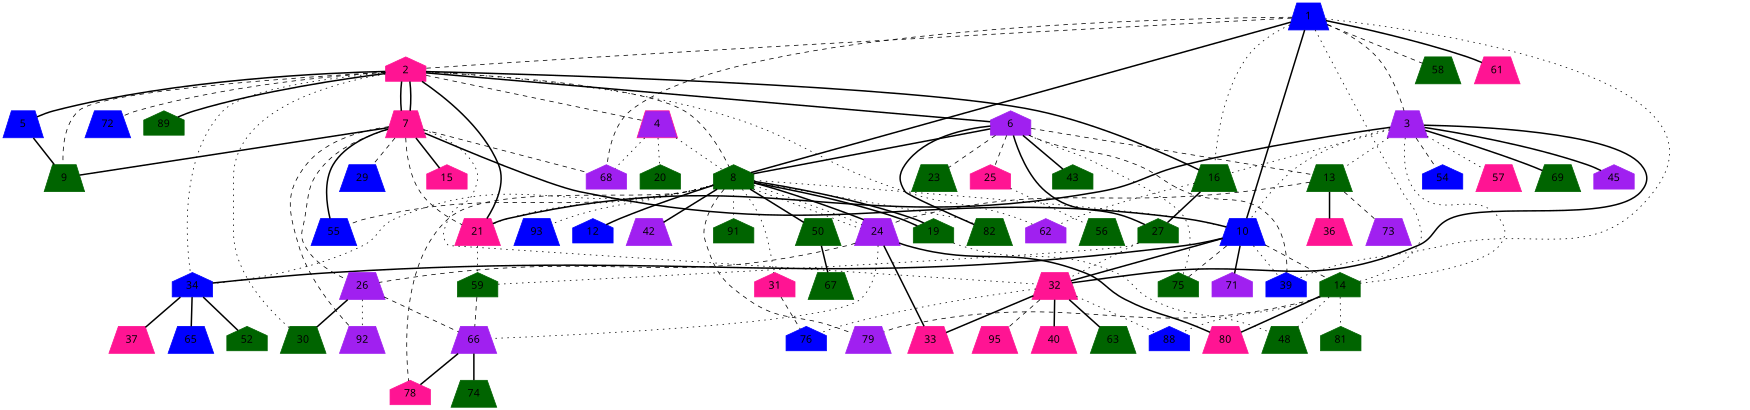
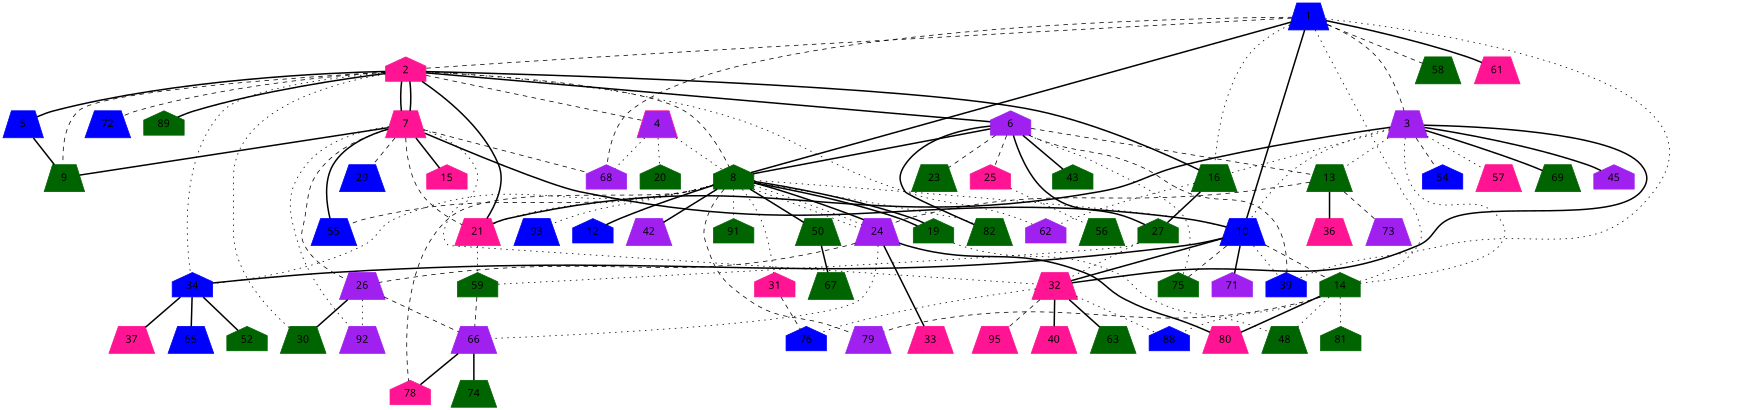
  graph {
    fontname="Noto Sans"
    node [color=darkgreen fontname="Noto Sans" shape=trapezium style=filled]
    edge [fontname="Noto Sans" style=bold]
    1 [color=blue super="+64"]
    2 [color=deeppink shape=house super="+87"]
    3 [color=purple super="+17"]
    8 [shape=house super="+18"]
    10 [color=blue super="+11"]
    14 [shape=house super="+51"]
    16 [super="+49"]
    39 [color=blue shape=house]
    58
    61 [color=deeppink]
    68 [color=purple shape=house super="+70"]
    4 [color=deeppink fillcolor=purple]
    5 [color=blue super="+38"]
    6 [color=purple shape=house super="+85"]
    7 [color=deeppink super="+22"]
    9
    21 [color=deeppink super="+44"]
    30
    34 [color=blue shape=house super="+47"]
    72 [color=blue]
    89 [shape=house]
    62 [color=purple shape=house]
    13 [super="+86"]
    32 [color=deeppink super="+53"]
    45 [color=purple shape=house]
    54 [color=blue shape=house]
    57 [color=deeppink]
    69
    82 [super="+94"]
    55 [color=blue]
    12 [color=blue shape=house]
    19 [shape=house]
    24 [color=purple super="+28"]
    31 [color=deeppink shape=house]
    42 [color=purple]
    50
    78 [color=deeppink shape=house]
    79 [color=purple]
    91 [shape=house]
    93 [color=blue]
    75 [shape=house]
    71 [color=purple shape=house]
    48 [super="+90"]
    80 [color=deeppink]
    81 [shape=house]
    88 [color=blue shape=house]
    27 [shape=house]
    20 [shape=house]
    23
    25 [color=deeppink shape=house]
    43 [shape=house]
    15 [color=deeppink shape=house super="+46"]
    26 [color=purple super="+41"]
    29 [color=blue]
    92 [color=purple]
    59 [shape=house]
    37 [color=deeppink]
    52 [shape=house]
    65 [color=blue]
    36 [color=deeppink]
    73 [color=purple]
    33 [color=deeppink super="+60"]
    76 [color=blue shape=house]
    40 [color=deeppink]
    63
    95 [color=deeppink]
    56 [super="+84"]
    66 [color=purple super="+77"]
    67
    74
    1 -- 2 [style=dashed]
    1 -- 3 [style=dashed]
    1 -- 8
    1 -- 10
    1 -- 14 [style=dotted]
    1 -- 16 [style=dotted]
    1 -- 39 [style=dotted]
    1 -- 58 [style=dashed]
    1 -- 61
    1 -- 68 [style=dashed]
    2 -- 8 [style=dashed]
    2 -- 16
    2 -- 4 [style=dashed]
    2 -- 5
    2 -- 6
    2 -- 7
    2 -- 7
    2 -- 9 [style=dashed]
    2 -- 21
    2 -- 30 [style=dotted]
    2 -- 34 [style=dotted]
    2 -- 72 [style=dashed]
    2 -- 89
    2 -- 62 [style=dotted]
    3 -- 10 [style=dotted]
    3 -- 14 [style=dotted]
    3 -- 16 [style=dotted]
    3 -- 21
    3 -- 13 [style=dotted]
    3 -- 32
    3 -- 45
    3 -- 54 [style=dashed]
    3 -- 57 [style=dotted]
    3 -- 69
    8 -- 10 [style=dotted]
    8 -- 21 [style=dotted]
    8 -- 34 [style=dotted]
    8 -- 82 [style=dotted]
    8 -- 55 [style=dashed]
    8 -- 12 [weight=2]
    8 -- 19
    8 -- 19
    8 -- 24 [style=dotted]
    8 -- 24 [style=dotted]
    8 -- 24
    8 -- 31 [style=dotted]
    8 -- 42
    8 -- 50
    8 -- 78 [style=dashed]
    8 -- 79 [style=dashed]
    8 -- 91 [style=dotted]
    8 -- 93 [style=dotted]
    10 -- 14 [style=dashed weight=2]
    10 -- 39 [style=dotted]
    10 -- 34 [weight=2]
    10 -- 32
    10 -- 75 [style=dashed]
    10 -- 71
    14 -- 79 [style=dashed]
    14 -- 48 [style=dotted]
    14 -- 80
    14 -- 81 [style=dotted]
    14 -- 88 [style=dotted]
    16 -- 62 [style=dotted]
    16 -- 27
    4 -- 8 [style=dotted]
    4 -- 68 [style=dotted]
    4 -- 20 [style=dotted]
    5 -- 9
    6 -- 8
    6 -- 39 [style=dashed]
    6 -- 13 [style=dashed]
    6 -- 82
    6 -- 75 [style=dotted]
    6 -- 27
    6 -- 23 [style=dashed]
    6 -- 25 [style=dashed]
    6 -- 43
    7 -- 10
    7 -- 68 [style=dashed]
    7 -- 9
    7 -- 21 [style=dashed]
    7 -- 32 [style=dotted]
    7 -- 55
    7 -- 15
    7 -- 26 [style=dashed]
    7 -- 29 [style=dashed]
-   7 -- 92 [style=dashed]
+   7 -- 92 [style=dotted]
    21 -- 59 [style=dotted]
    34 -- 37 [weight=2]
    34 -- 52
    34 -- 65
    13 -- 24 [style=dashed]
    13 -- 36
    13 -- 73 [style=dashed]
    32 -- 88 [style=dotted]
-   32 -- 33
    32 -- 76 [style=dotted]
    32 -- 40
    32 -- 63
    32 -- 95 [style=dashed]
    19 -- 48 [style=dotted]
    24 -- 80
    24 -- 26 [style=dashed]
    24 -- 33
    24 -- 66 [style=dotted]
    31 -- 76 [style=dashed]
    50 -- 67
    27 -- 32 [style=dotted]
    27 -- 59 [style=dotted]
    25 -- 56 [style=dotted]
    26 -- 30
    26 -- 92 [style=dotted]
    26 -- 66 [style=dashed]
    59 -- 66 [style=dashed]
    66 -- 78
    66 -- 74
  }
